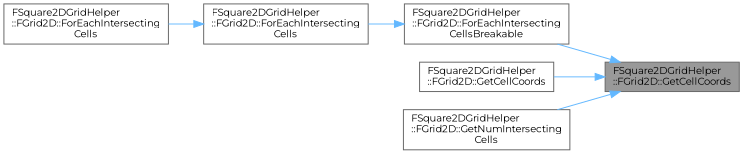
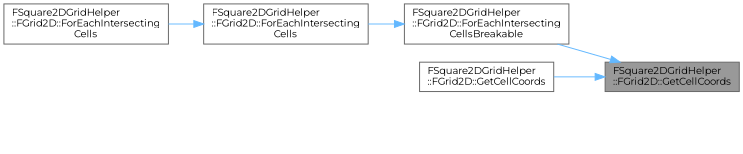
  digraph {
    rankdir=RL
    fontname=Montserrat
    node [color=grey40 fillcolor=white fontname=Montserrat fontsize=10 shape=box style=filled]
    edge [color=steelblue1 dir=back fontname=Montserrat fontsize=10 labelfontname=Helvetica labelfontsize=10 style=solid]
    n1 [color=gray40 fillcolor=grey60 fontcolor=black height=0.2 label="FSquare2DGridHelper\l::FGrid2D::GetCellCoords" width=0.4]
    n2 [height=0.2 label="FSquare2DGridHelper\l::FGrid2D::ForEachIntersecting\lCellsBreakable" width=0.4]
    n3 [height=0.2 label="FSquare2DGridHelper\l::FGrid2D::GetCellCoords" width=0.4]
-   n4 [height=0.2 label="FSquare2DGridHelper\l::FGrid2D::GetNumIntersecting\lCells" width=0.4]
    n5 [height=0.2 label="FSquare2DGridHelper\l::FGrid2D::ForEachIntersecting\lCells" width=0.4]
    n6 [height=0.2 label="FSquare2DGridHelper\l::FGrid2D::ForEachIntersecting\lCells" width=0.4]
    n1 -> n2
    n1 -> n3
-   n1 -> n4
    n2 -> n5
    n5 -> n6
  }
